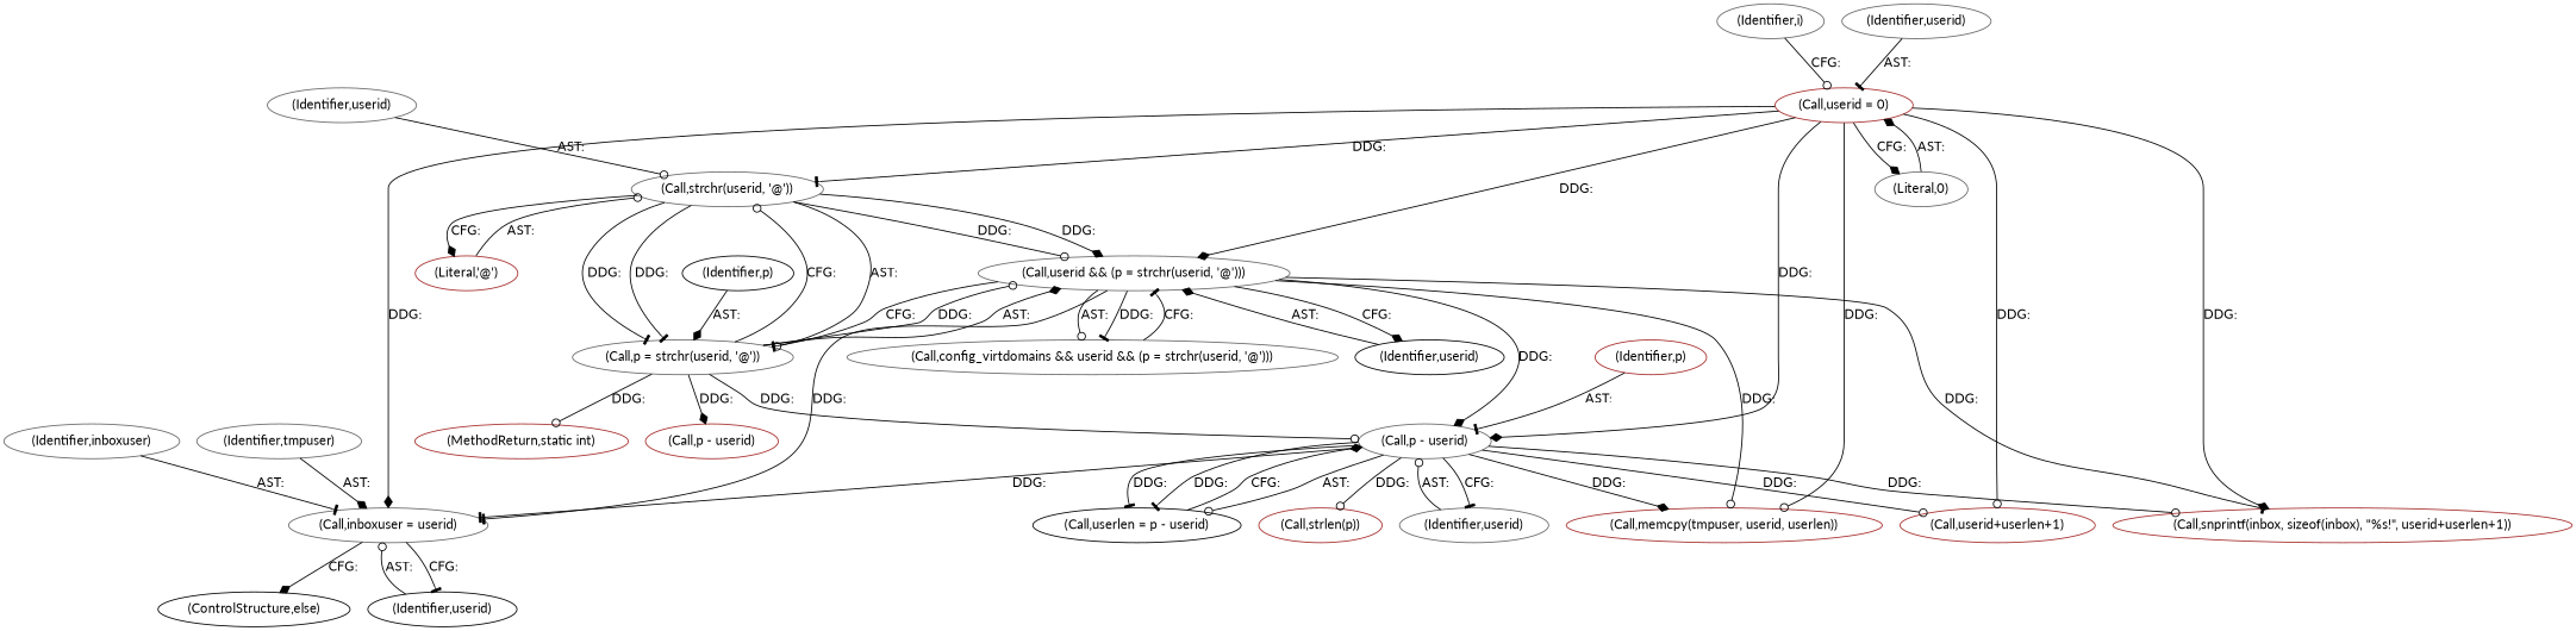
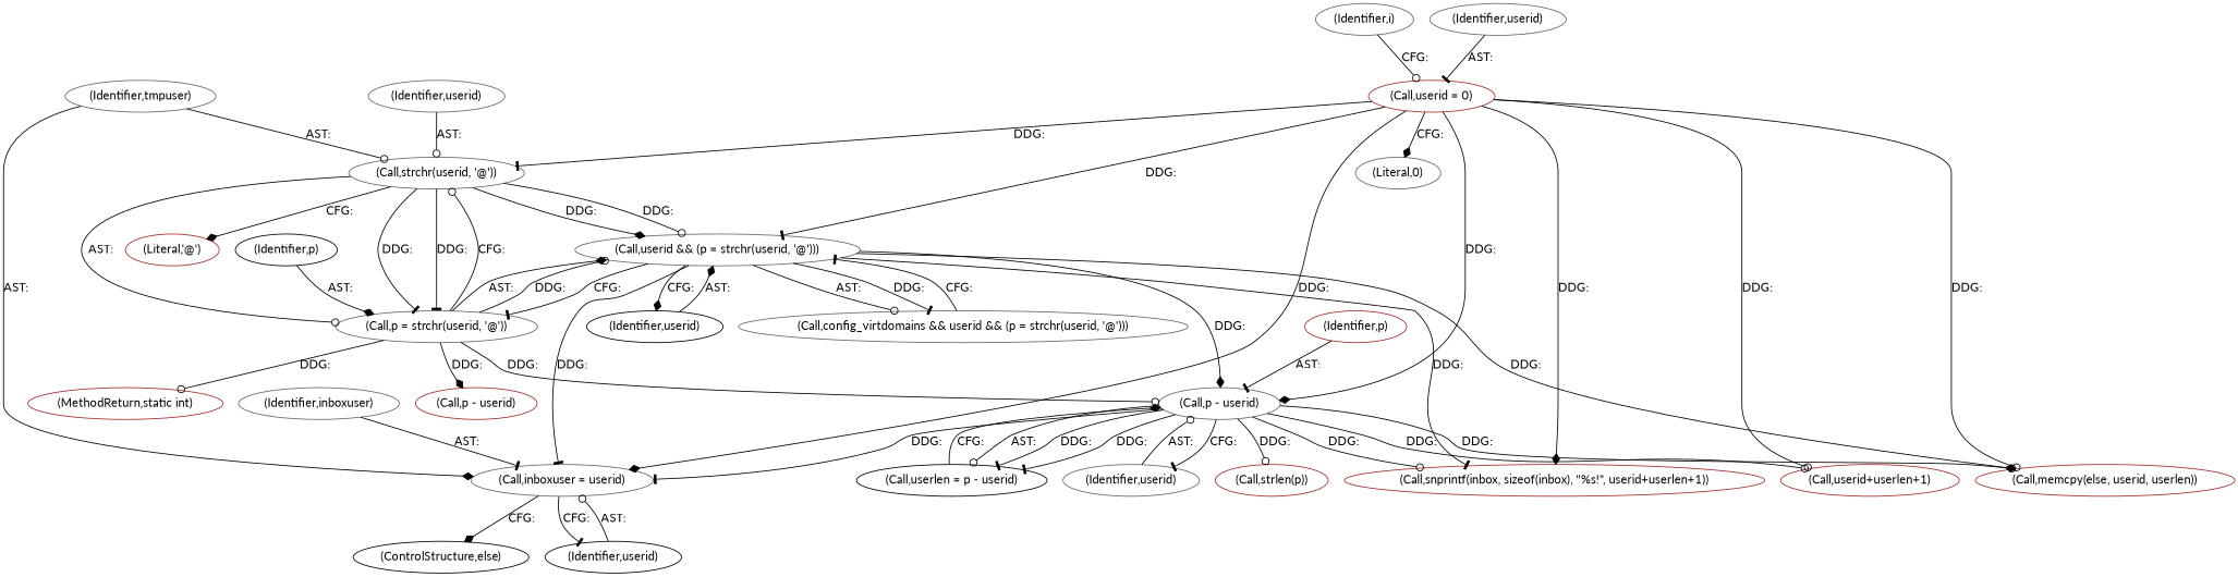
  digraph {
    fontname=Lato
    node [color=gray40 fontname=Lato]
    edge [arrowhead=odot fontname=Lato]
    n1 [label="(Call,inboxuser = userid)"]
    n2 [color=black label="(ControlStructure,else)"]
    n3 [color=black label="(Identifier,userid)"]
    n4 [color=brown label="(Call,userid = 0)"]
    n5 [label="(Call,p - userid)"]
    n6 [label="(Call,strchr(userid, '@'))"]
    n7 [label="(Call,userid && (p = strchr(userid, '@')))"]
    n8 [color=brown label="(Call,snprintf(inbox, sizeof(inbox), \"%s!\", userid+userlen+1))"]
-   n9 [color=brown label="(Call,memcpy(tmpuser, userid, userlen))"]
+   n9 [color=brown label="(Call,memcpy(else, userid, userlen))"]
    n10 [color=brown label="(Call,userid+userlen+1)"]
    n11 [label="(Literal,0)"]
    n12 [color=black label="(Call,userlen = p - userid)"]
    n13 [label="(Identifier,userid)"]
    n14 [color=brown label="(Call,strlen(p))"]
    n15 [label="(Call,p = strchr(userid, '@'))"]
    n16 [color=brown label="(Literal,'@')"]
    n17 [color=black label="(Identifier,userid)"]
    n18 [label="(Call,config_virtdomains && userid && (p = strchr(userid, '@')))"]
    n19 [color=brown label="(Call,p - userid)"]
    n20 [color=brown label="(MethodReturn,static int)"]
    n21 [color=black label="(Identifier,p)"]
    n22 [label="(Identifier,tmpuser)"]
    n23 [label="(Identifier,inboxuser)"]
    n24 [label="(Identifier,i)"]
    n25 [color=brown label="(Identifier,p)"]
    n26 [label="(Identifier,userid)"]
    n27 [label="(Identifier,userid)"]
    n1 -> n2 [arrowhead=diamond label="CFG: "]
    n1 -> n3 [arrowhead=tee label="CFG: "]
    n3 -> n1 [label="AST: "]
    n4 -> n1 [arrowhead=diamond label="DDG: "]
    n4 -> n5 [arrowhead=diamond label="DDG: "]
    n4 -> n6 [arrowhead=tee label="DDG: "]
-   n4 -> n7 [arrowhead=diamond label="DDG: "]
+   n4 -> n7 [arrowhead=tee label="DDG: "]
    n4 -> n8 [arrowhead=diamond label="DDG: "]
    n4 -> n9 [label="DDG: "]
    n4 -> n10 [label="DDG: "]
    n4 -> n11 [arrowhead=diamond label="CFG: "]
    n5 -> n1 [arrowhead=tee label="DDG: "]
    n5 -> n8 [label="DDG: "]
    n5 -> n9 [arrowhead=diamond label="DDG: "]
    n5 -> n10 [label="DDG: "]
    n5 -> n12 [label="AST: "]
    n5 -> n12 [arrowhead=tee label="DDG: "]
    n5 -> n12 [arrowhead=tee label="DDG: "]
    n5 -> n13 [arrowhead=tee label="CFG: "]
    n5 -> n14 [label="DDG: "]
    n6 -> n7 [label="DDG: "]
    n6 -> n7 [arrowhead=diamond label="DDG: "]
    n6 -> n15 [label="AST: "]
    n6 -> n15 [arrowhead=tee label="DDG: "]
    n6 -> n15 [arrowhead=tee label="DDG: "]
    n6 -> n16 [arrowhead=diamond label="CFG: "]
    n7 -> n1 [arrowhead=tee label="DDG: "]
    n7 -> n5 [arrowhead=diamond label="DDG: "]
    n7 -> n8 [arrowhead=tee label="DDG: "]
    n7 -> n9 [label="DDG: "]
    n7 -> n15 [arrowhead=tee label="CFG: "]
    n7 -> n17 [arrowhead=diamond label="CFG: "]
    n7 -> n18 [label="AST: "]
    n7 -> n18 [arrowhead=tee label="DDG: "]
-   n11 -> n4 [arrowhead=diamond label="AST: "]
    n12 -> n5 [arrowhead=diamond label="CFG: "]
    n13 -> n5 [label="AST: "]
    n15 -> n5 [label="DDG: "]
    n15 -> n6 [label="CFG: "]
    n15 -> n7 [arrowhead=diamond label="AST: "]
    n15 -> n7 [label="DDG: "]
    n15 -> n19 [arrowhead=diamond label="DDG: "]
    n15 -> n20 [label="DDG: "]
-   n16 -> n6 [label="AST: "]
+   n22 -> n6 [label="AST: "]
    n17 -> n7 [arrowhead=diamond label="AST: "]
    n18 -> n7 [arrowhead=tee label="CFG: "]
    n21 -> n15 [arrowhead=diamond label="AST: "]
    n22 -> n1 [arrowhead=diamond label="AST: "]
    n23 -> n1 [arrowhead=tee label="AST: "]
    n24 -> n4 [label="CFG: "]
    n25 -> n5 [arrowhead=tee label="AST: "]
    n26 -> n4 [arrowhead=tee label="AST: "]
    n27 -> n6 [label="AST: "]
  }
